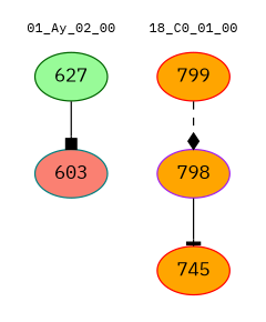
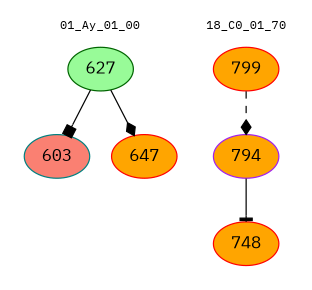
  digraph {
    fontname="IBM Plex Mono"
    node [color=red fillcolor=orange fontname="IBM Plex Mono" style=filled]
    edge [arrowhead=diamond color=black fontname="IBM Plex Mono" style=solid]
    n1 [color=darkgreen fillcolor=palegreen label=627]
    n2 [color=teal fillcolor=salmon label=603]
-   n4 [color=purple label=798]
-   n5 [label=745]
+   n3 [label=647]
+   n4 [color=purple label=794]
+   n5 [label=748]
    n6 [label=799]
    subgraph cluster_1 {
      color=white
      fontsize=10
-     label="01_Ay_02_00"
+     label="01_Ay_01_00"
      n1
      n2
+     n3
    }
    subgraph cluster_2 {
      color=white
      fontsize=10
-     label="18_C0_01_00"
+     label="18_C0_01_70"
      n4
      n5
      n6
    }
    n1 -> n2 [arrowhead=box]
+   n1 -> n3
    n4 -> n5 [arrowhead=tee]
    n6 -> n4 [style=dashed]
  }
